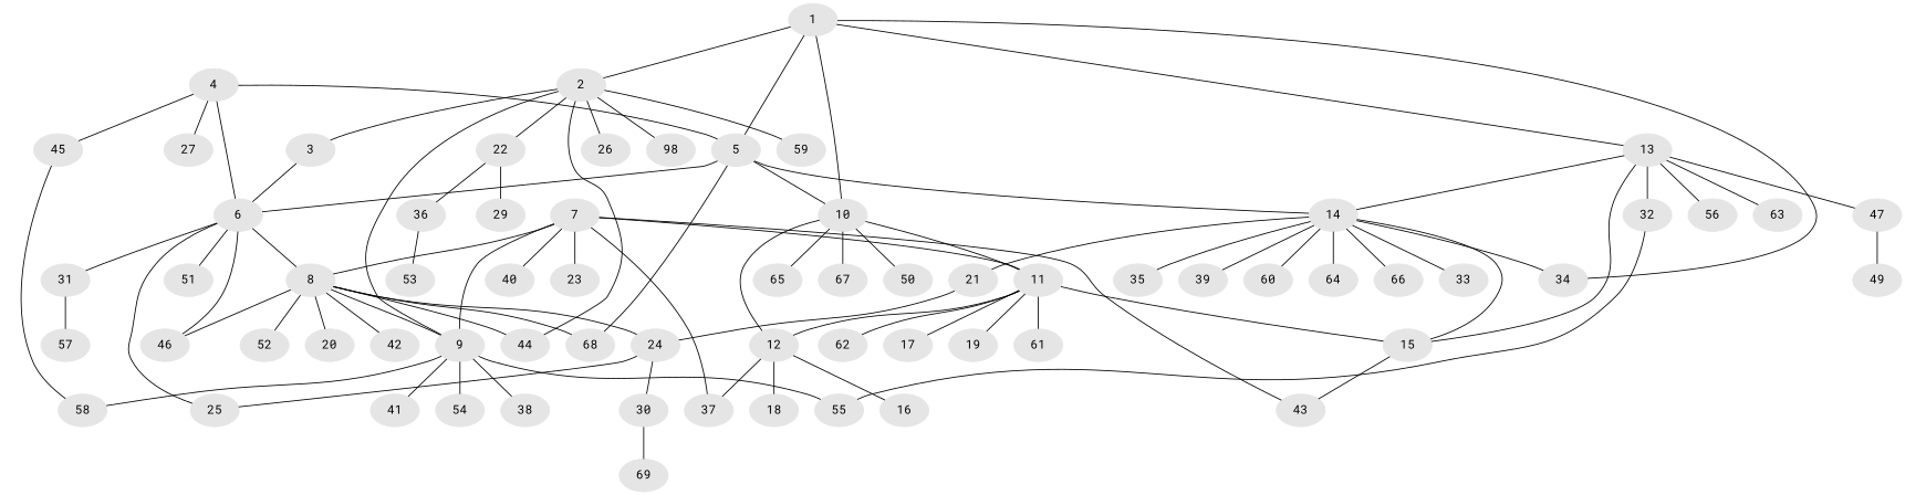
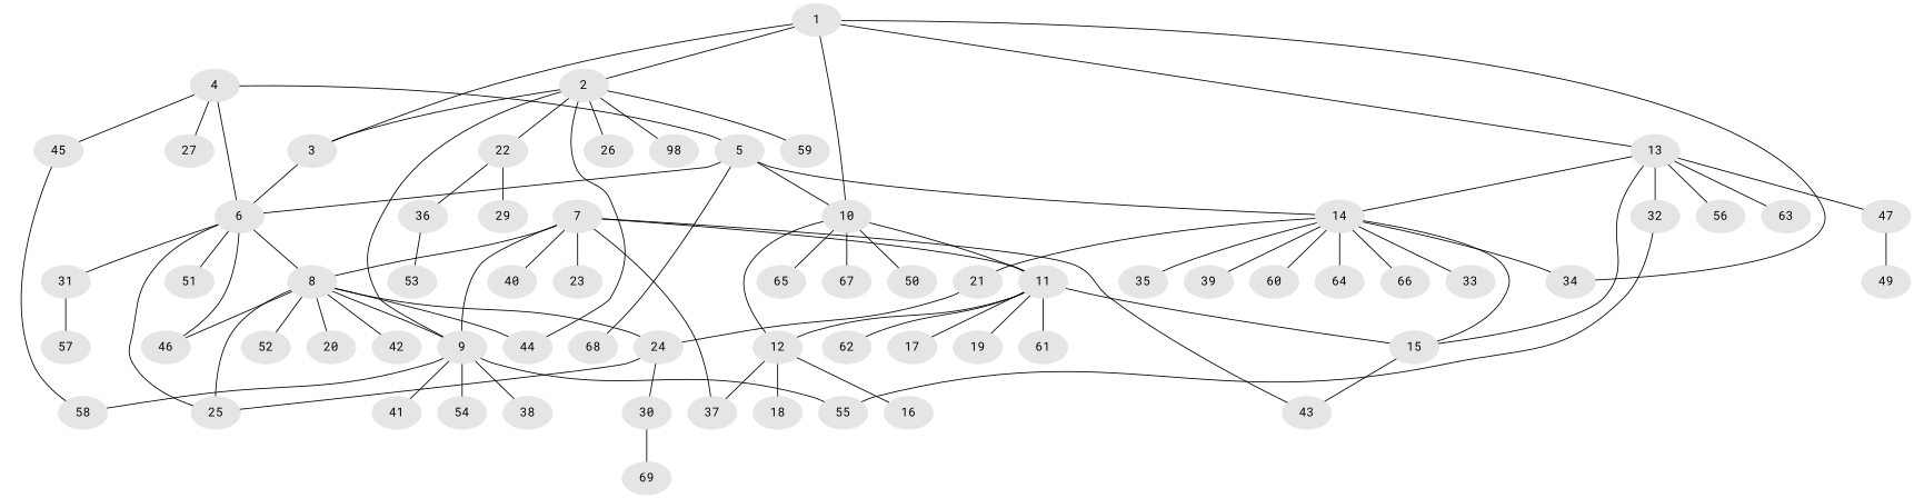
  graph {
    fontname="Roboto Mono"
    node [color=gray90 fontname="Roboto Mono" style=filled]
    edge [fontname="Roboto Mono"]
    1
    2
    3
    10
    13
    34
    9
    22
    26
    n10 [label=98]
    44
    59
    6
    11
    12
    50
    65
    67
    14
    15
    32
    47
    56
    63
    38
    41
    54
    55
    58
    29
    36
    8
    25
    31
    46
    51
    4
    5
    27
    45
    68
    21
    33
    35
    39
    60
    64
    66
    20
    24
    42
    52
    57
    7
    23
    37
    40
    43
    17
    19
    61
    62
    30
    16
    18
    49
    53
    69
    1 -- 2
-   1 -- 5
+   1 -- 3
    1 -- 10
    1 -- 13
    1 -- 34
    2 -- 3
    2 -- 9
    2 -- 22
    2 -- 26
    2 -- n10
    2 -- 44
    2 -- 59
    3 -- 6
    10 -- 11
    10 -- 12
    10 -- 50
    10 -- 65
    10 -- 67
    13 -- 14
    13 -- 15
    13 -- 32
    13 -- 47
    13 -- 56
    13 -- 63
    9 -- 38
    9 -- 41
    9 -- 54
    9 -- 55
    9 -- 58
    22 -- 29
    22 -- 36
    6 -- 8
    6 -- 25
    6 -- 31
    6 -- 46
    6 -- 51
    11 -- 12
    11 -- 15
    11 -- 17
    11 -- 19
    11 -- 61
    11 -- 62
    12 -- 37
    12 -- 16
    12 -- 18
    14 -- 34
    14 -- 15
    14 -- 21
    14 -- 33
    14 -- 35
    14 -- 39
    14 -- 60
    14 -- 64
    14 -- 66
    15 -- 43
    32 -- 55
    47 -- 49
    36 -- 53
    8 -- 9
    8 -- 44
    8 -- 46
-   8 -- 68
+   8 -- 25
    8 -- 20
    8 -- 24
    8 -- 42
    8 -- 52
    31 -- 57
    4 -- 6
    4 -- 5
    4 -- 27
    4 -- 45
    5 -- 10
    5 -- 6
    5 -- 14
    5 -- 68
    45 -- 58
    21 -- 24
    24 -- 25
    24 -- 30
    7 -- 9
    7 -- 11
    7 -- 8
    7 -- 23
    7 -- 37
    7 -- 40
    7 -- 43
    30 -- 69
  }
